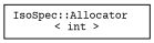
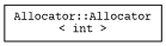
  digraph {
    rankdir=LR
    fontname="Courier Prime"
-   n1 [color=black fillcolor=white fontname="Courier Prime" fontsize=10 height=0.2 label="IsoSpec::Allocator\l\< int \>" shape=record style=filled width=0.4]
+   n1 [color=black fillcolor=white fontname="Courier Prime" fontsize=10 height=0.2 label="Allocator::Allocator\l\< int \>" shape=record style=filled width=0.4]
  }
